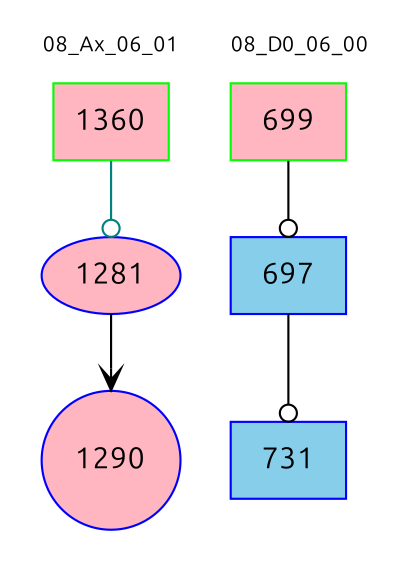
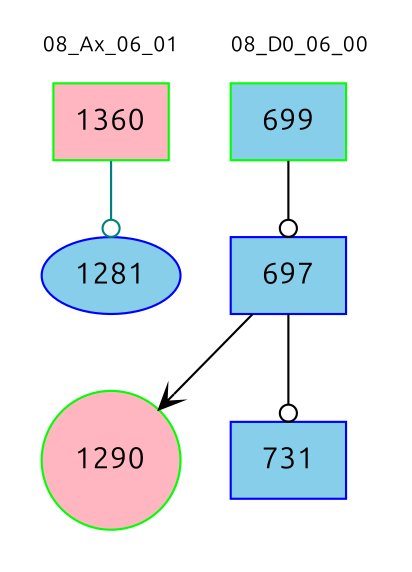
  digraph {
    fontname=Ubuntu
    node [color=blue fillcolor=lightpink fontname=Ubuntu shape=box style=filled]
    edge [arrowhead=odot color=black fontname=Ubuntu]
    n1 [color=green label=1360]
-   n2 [label=1281 shape=ellipse]
-   n3 [label=1290 shape=circle]
-   n4 [color=green label=699]
+   n2 [fillcolor=skyblue label=1281 shape=ellipse]
+   n3 [color=green label=1290 shape=circle]
+   n4 [color=green fillcolor=skyblue label=699]
    n5 [fillcolor=skyblue label=697]
    n6 [fillcolor=skyblue label=731]
    subgraph cluster_1 {
      color=white
      fontsize=10
      label="08_Ax_06_01"
      n1
      n2
      n3
    }
    subgraph cluster_2 {
      color=white
      fontsize=10
      label="08_D0_06_00"
      n4
      n5
      n6
    }
    n1 -> n2 [color=teal]
-   n2 -> n3 [arrowhead=vee]
+   n5 -> n3 [arrowhead=vee]
    n4 -> n5
    n5 -> n6
  }
